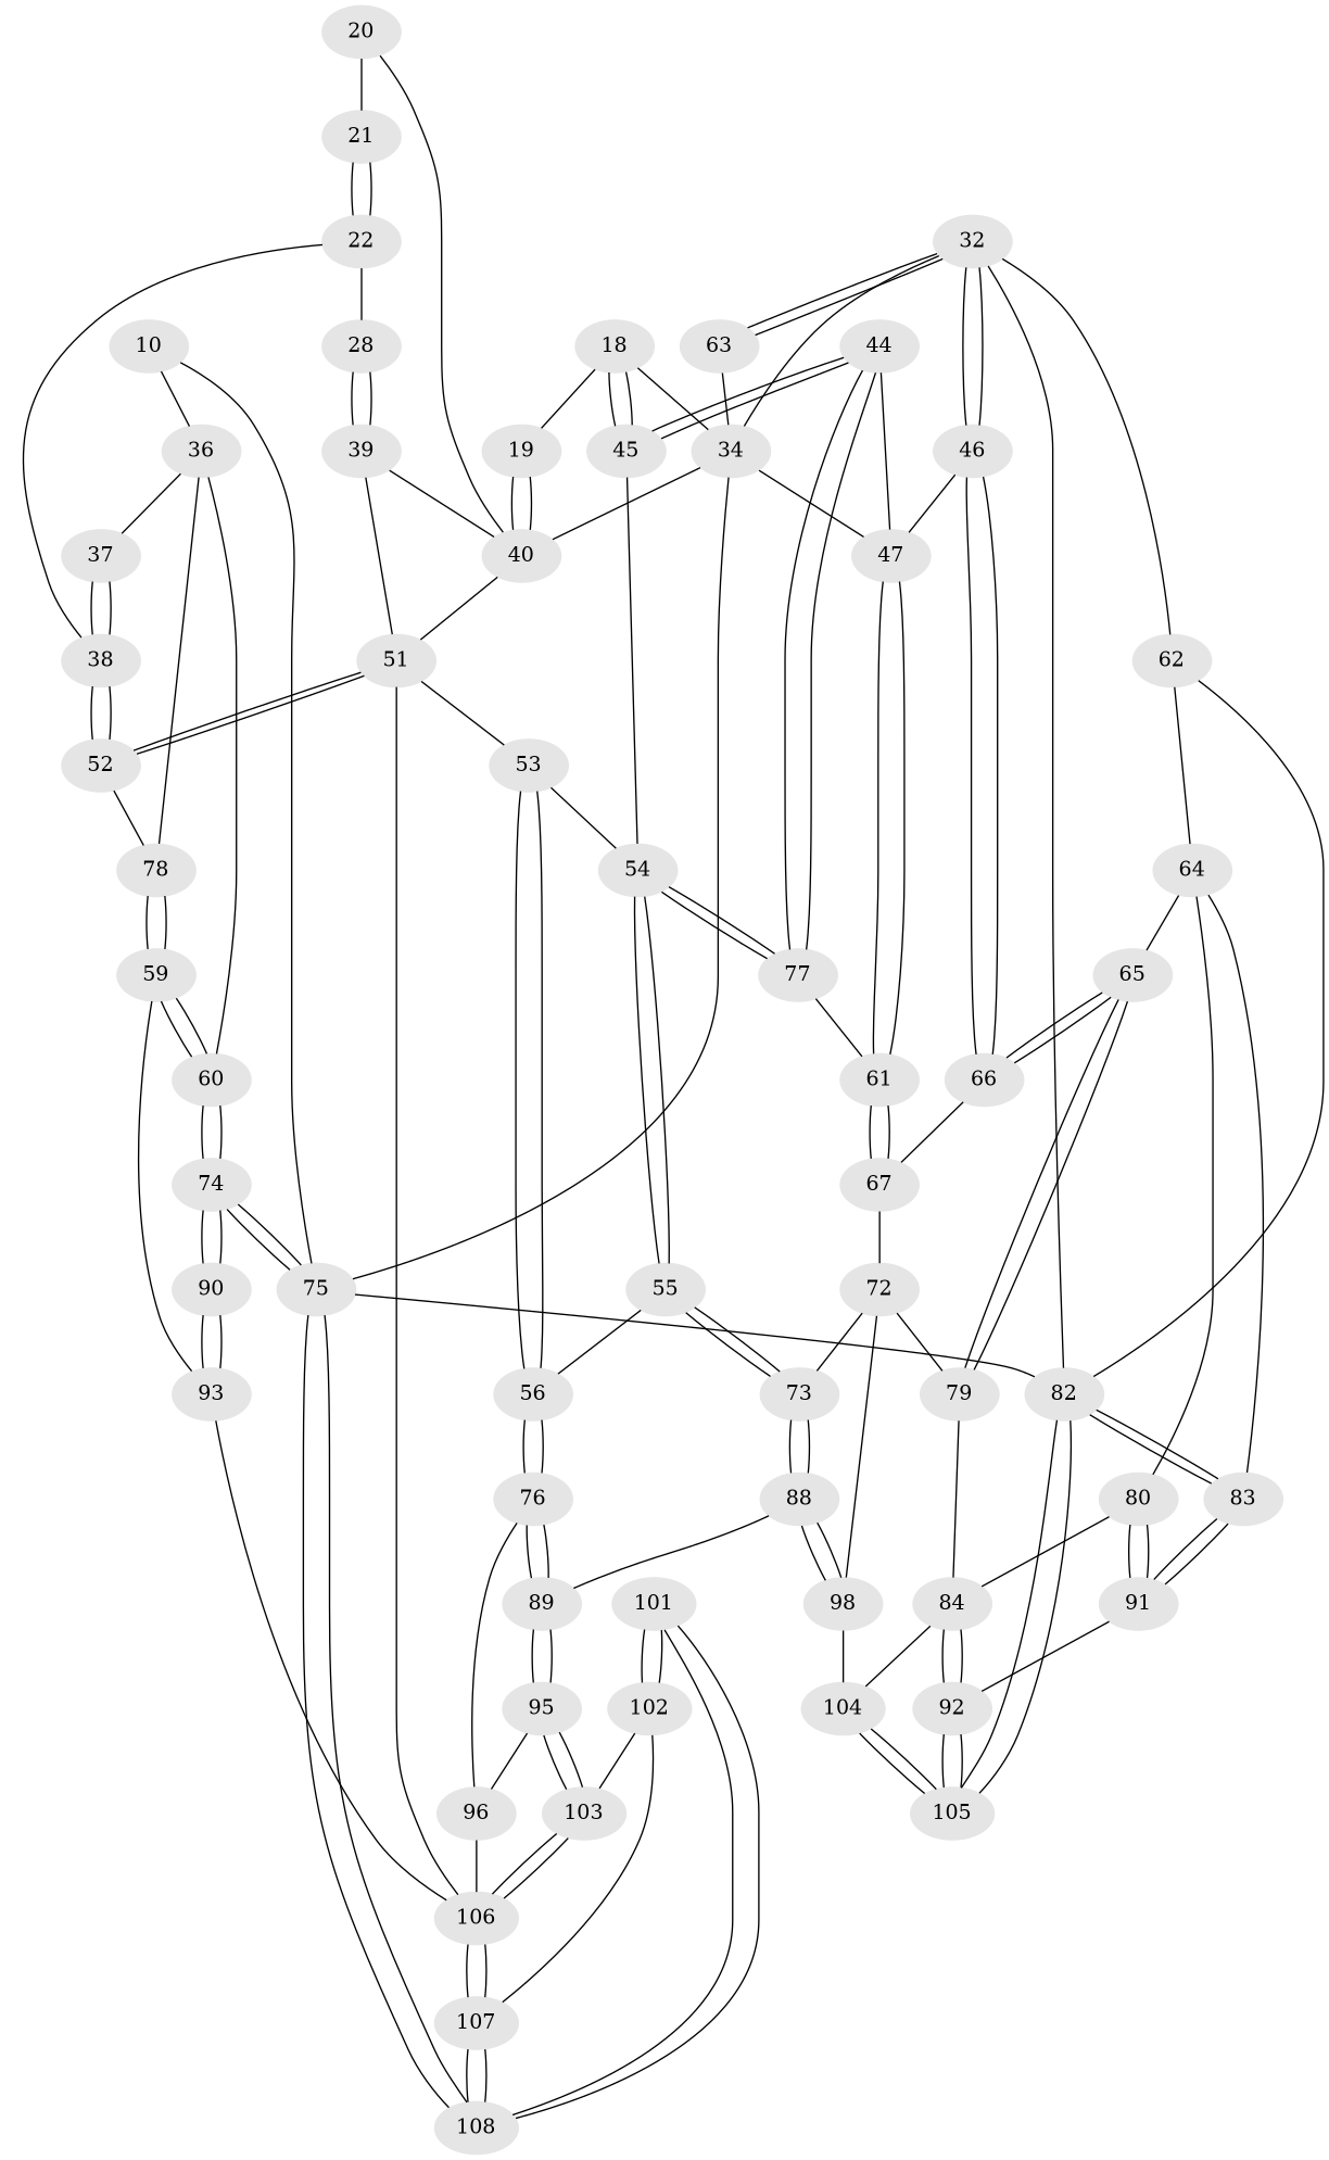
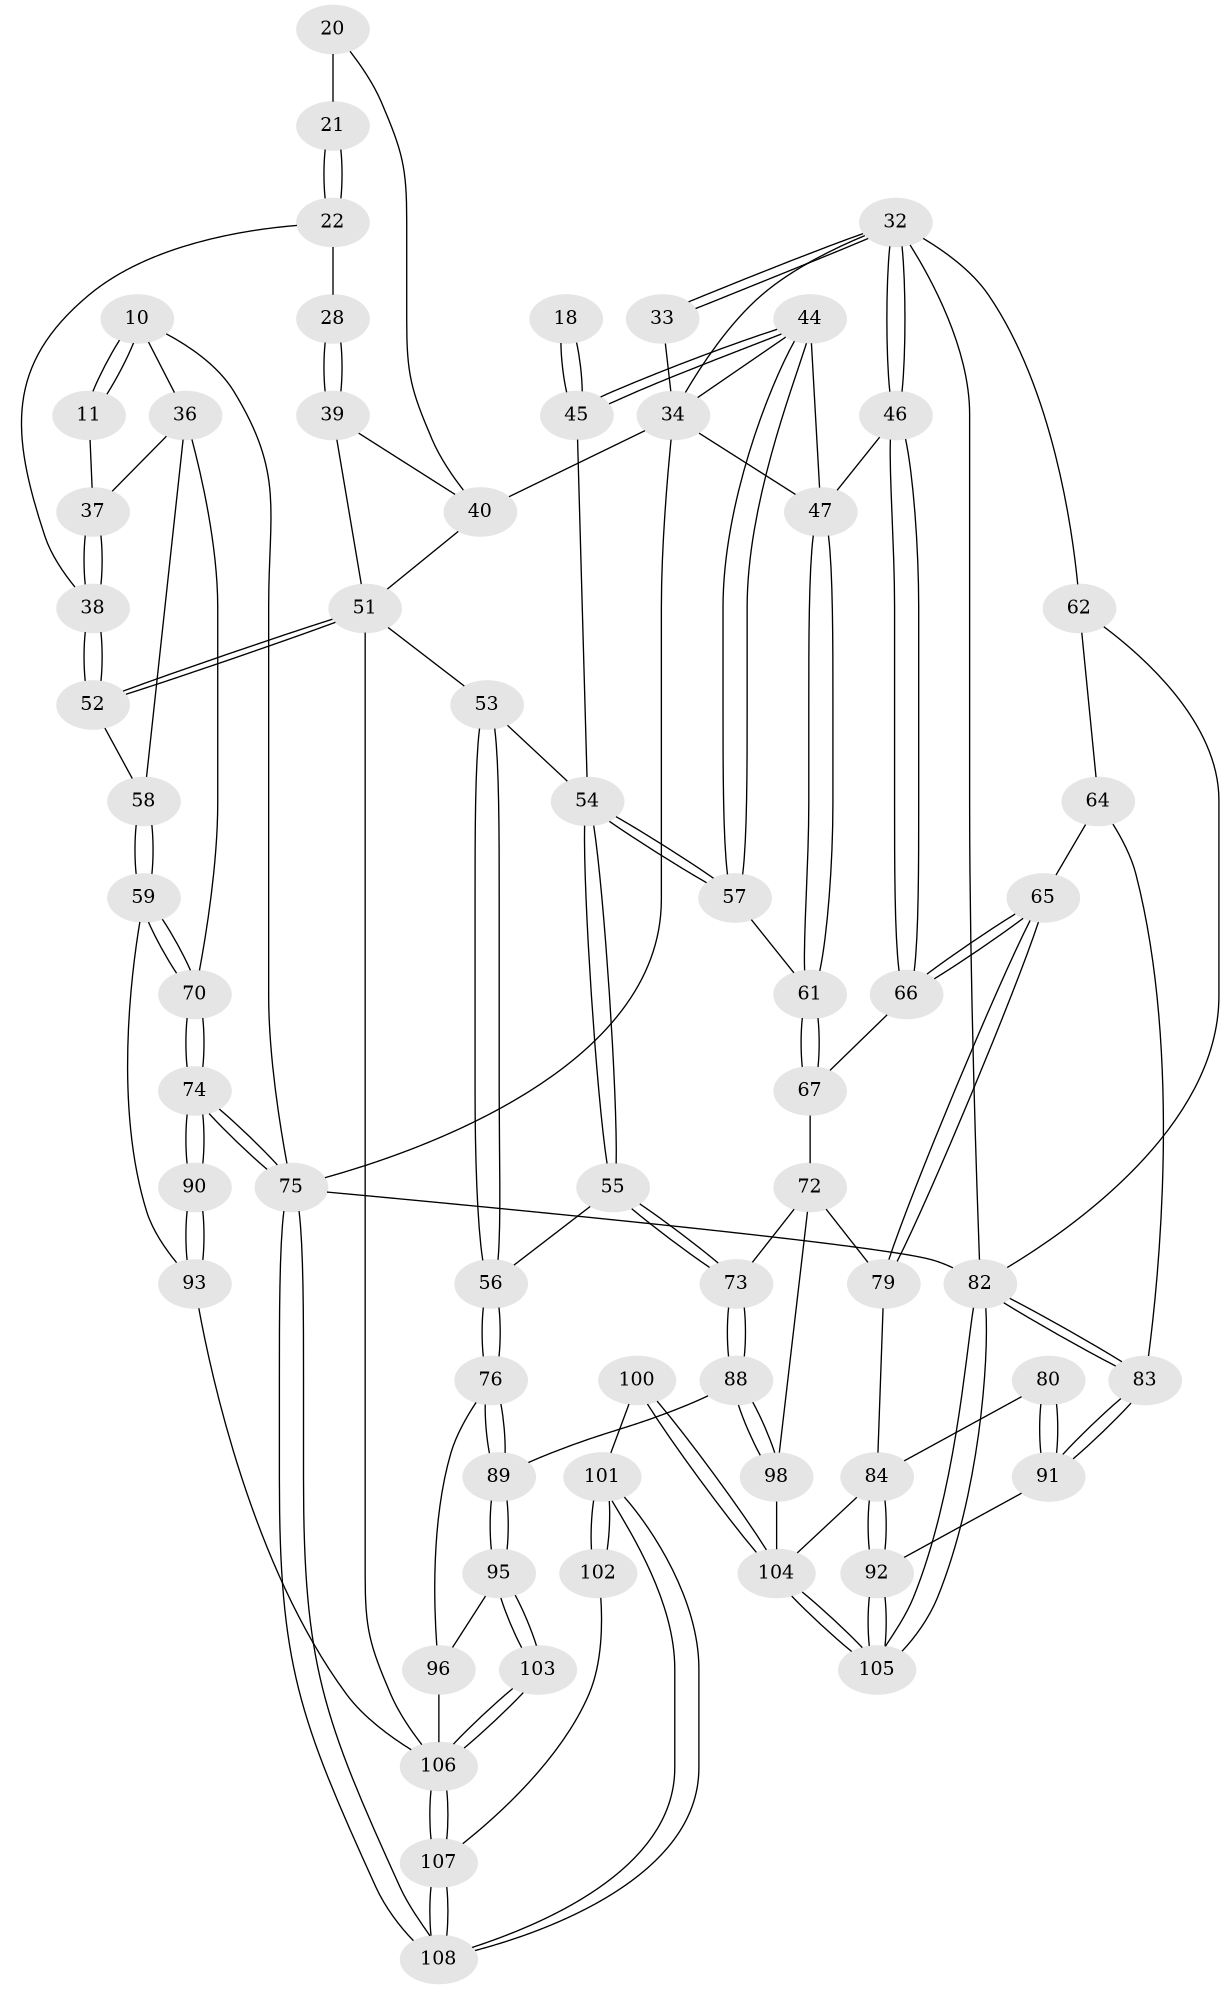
  graph {
    node [color=gray90 style=filled]
    10
+   11
    36 [super="+35"]
    75 [super="+3"]
    37 [super="+24"]
-   58 [label=78]
-   60
+   58
+   60 [label=70]
    82 [super="+2"]
    108
    20 [super="+16"]
    40 [super="+25+15+14"]
    21
    38 [super="+23"]
    18
-   19
    34 [super="+17"]
    45
    47 [super="+43"]
    54 [super="+48"]
    51 [super="+50+42+41"]
    22
    39 [super="+26+27"]
    28
    52
    32 [super="+31+29+8"]
-   33 [label=63]
+   33
    46
    62 [super="+30"]
    66
    64 [super="+63"]
    83
    105
    61
    59
    74
    53 [super="+49"]
    106 [super="+97+94+78+68"]
    44
-   57 [label=77]
+   57
    55
    67
    56
    107
    76
    73
    88
    89
    96 [super="+77"]
    93 [super="+69+70"]
    90
    72 [super="+71"]
    65
    80
    79
    84 [super="+81"]
    91
    98 [super="+87"]
    104 [super="+85+86+99"]
    95
    92
    103
+   100
    101
    102
+   10 -- 11
+   10 -- 11
    10 -- 36
    10 -- 75
+   11 -- 37
    36 -- 37
    36 -- 58
    36 -- 60
    75 -- 82 [weight=2]
    75 -- 108
    75 -- 108
    37 -- 38 [weight=2]
    37 -- 38
    58 -- 59
    58 -- 59
    60 -- 74
    60 -- 74
    82 -- 83
    82 -- 83
    82 -- 105
    82 -- 105
    20 -- 40
    20 -- 21 [weight=2]
    40 -- 51
    21 -- 22
    21 -- 22
    38 -- 52
    38 -- 52
-   18 -- 19
-   18 -- 34
+   44 -- 34
    18 -- 45
    18 -- 45
-   19 -- 40 [weight=2]
-   19 -- 40
    34 -- 75
    34 -- 40
    34 -- 47
    45 -- 54
    47 -- 61
    47 -- 61
    54 -- 57
    54 -- 57
    54 -- 55
    54 -- 55
    51 -- 52
    51 -- 52
    51 -- 53 [weight=2]
    51 -- 106
    22 -- 38
    22 -- 28
    39 -- 40
    39 -- 51
    28 -- 39 [weight=2]
    28 -- 39
    52 -- 58
    32 -- 82
    32 -- 34
    32 -- 33 [weight=2]
    32 -- 33
    32 -- 46
    32 -- 46
    32 -- 62 [weight=2]
    33 -- 34
    46 -- 47
    46 -- 66
    46 -- 66
    62 -- 82
    62 -- 64
    66 -- 67
    64 -- 83
    64 -- 65
-   64 -- 80
    83 -- 91
    83 -- 91
    61 -- 67
    61 -- 67
    59 -- 60
    59 -- 60
    59 -- 93
    74 -- 75
    74 -- 75
    74 -- 90
    74 -- 90
    53 -- 54
    53 -- 56
    53 -- 56
    106 -- 107
    106 -- 107
    44 -- 45
    44 -- 45
    44 -- 47
    44 -- 57
    44 -- 57
    57 -- 61
    55 -- 56
    55 -- 73
    55 -- 73
    67 -- 72
    56 -- 76
    56 -- 76
    107 -- 108
    107 -- 108
    76 -- 89
    76 -- 89
    76 -- 96
    73 -- 88
    73 -- 88
    88 -- 89
    88 -- 98
    88 -- 98
    89 -- 95
    89 -- 95
    96 -- 106 [weight=2]
    93 -- 106 [weight=2]
    90 -- 93 [weight=2]
    90 -- 93
    72 -- 73
    72 -- 79
    72 -- 98
    65 -- 66
    65 -- 66
    65 -- 79
    65 -- 79
    80 -- 84
    80 -- 91
    80 -- 91
    79 -- 84
    84 -- 104
    84 -- 92
    84 -- 92
    91 -- 92
    98 -- 104 [weight=2]
    104 -- 105
    104 -- 105
    95 -- 96
    95 -- 103
    95 -- 103
    92 -- 105
    92 -- 105
    103 -- 106
    103 -- 106
+   100 -- 104 [weight=2]
+   100 -- 104
+   100 -- 101
    101 -- 108
    101 -- 108
    101 -- 102
    101 -- 102
    102 -- 107
-   102 -- 103
  }
